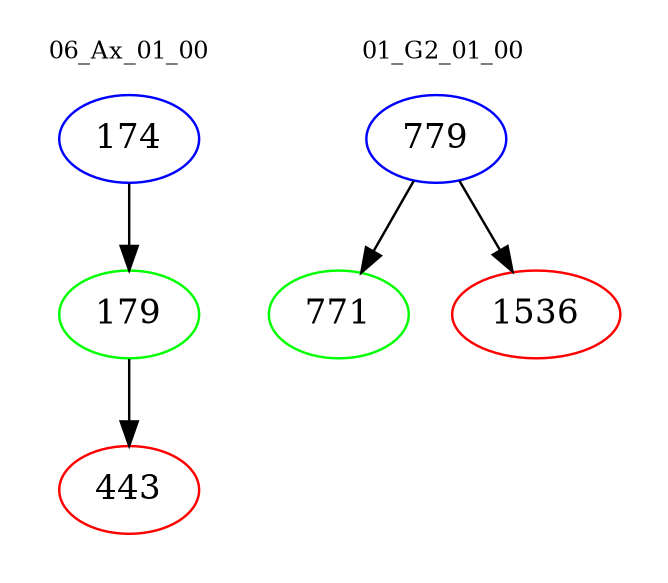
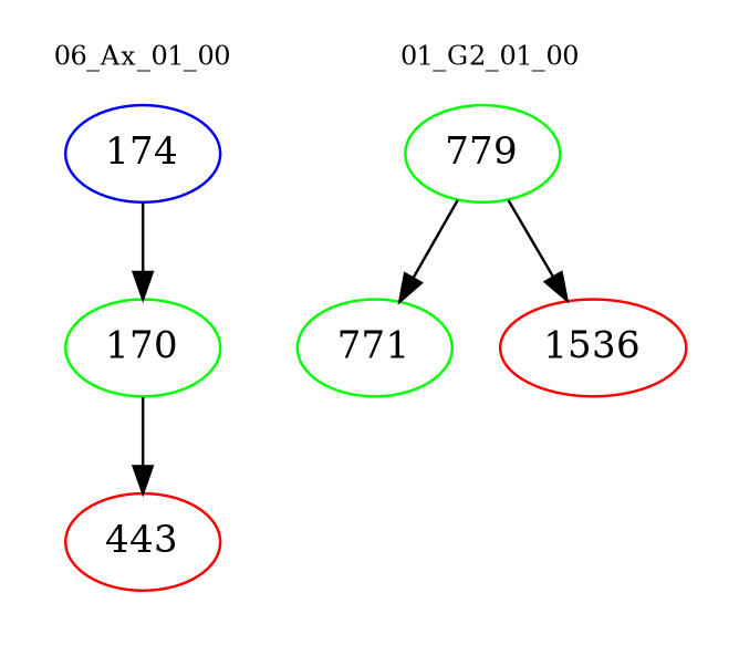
  digraph {
    node [color=blue]
    edge [color=black]
    n1 [label=174]
-   n2 [color=green label=179]
+   n2 [color=green label=170]
    n3 [color=red label=443]
-   n4 [label=779]
+   n4 [color=green label=779]
    n5 [color=green label=771]
    n6 [color=red label=1536]
    subgraph cluster_1 {
      color=white
      fontsize=10
      label="06_Ax_01_00"
      n1
      n2
      n3
    }
    subgraph cluster_2 {
      color=white
      fontsize=10
      label="01_G2_01_00"
      n4
      n5
      n6
    }
    n1 -> n2
    n2 -> n3
    n4 -> n5
    n4 -> n6
  }
